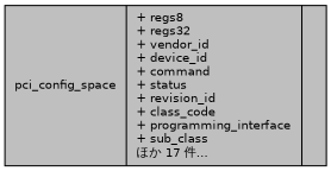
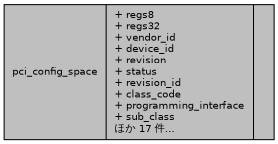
  digraph {
    rankdir=LR
-   n1 [color=black fillcolor=grey75 fontcolor=black fontname=Helvetica fontsize=10 height=0.2 label="{pci_config_space\n|+ regs8\l+ regs32\l+ vendor_id\l+ device_id\l+ command\l+ status\l+ revision_id\l+ class_code\l+ programming_interface\l+ sub_class\lほか 17 件…\l|}" shape=record style=filled width=0.4]
+   n1 [color=black fillcolor=grey75 fontcolor=black fontname=Helvetica fontsize=10 height=0.2 label="{pci_config_space\n|+ regs8\l+ regs32\l+ vendor_id\l+ device_id\l+ revision\l+ status\l+ revision_id\l+ class_code\l+ programming_interface\l+ sub_class\lほか 17 件…\l|}" shape=record style=filled width=0.4]
  }
